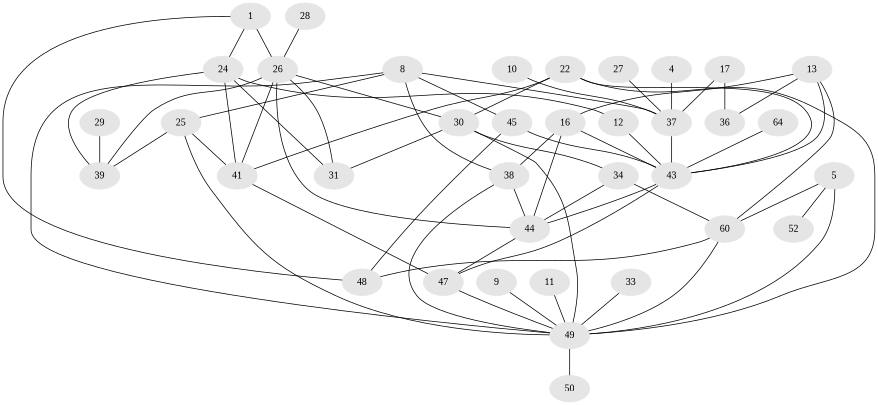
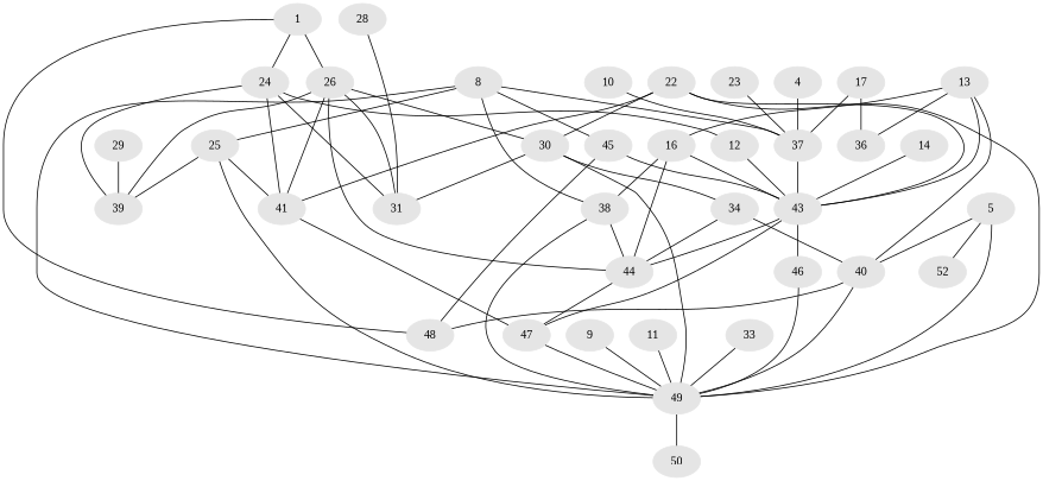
  graph {
    fontname="Liberation Serif"
    node [color=gray90 fontname="Liberation Serif" style=filled]
    edge [fontname="Liberation Serif" weight=1.0]
    1
    24
    26
    48
    12
    41
    31
    39
    44
    30
    43
    47
+   46
    4
    37
    n16 [label=52]
    5
-   40 [label=60]
+   40
    49
    50
    8
    25
    n23 [label=45]
    38
    9
    10
    11
    13
    16
    36
-   14 [label=64]
+   14
    17
    22
    34
-   23 [label=27]
+   23
    28
    29
    33
    1 -- 24
    1 -- 26 [weight=2.0]
    1 -- 48
    24 -- 12
    24 -- 41
    24 -- 31
    24 -- 39 [weight=2.0]
    26 -- 41
    26 -- 31 [weight=2.0]
    26 -- 39
    26 -- 44
    26 -- 30
    12 -- 43
    41 -- 47
    44 -- 47
    30 -- 31
    30 -- 49
    30 -- 34
    43 -- 44
    43 -- 47
+   43 -- 46
    47 -- 49
+   46 -- 49
    4 -- 37
    37 -- 43 [weight=3.0]
    5 -- n16
    5 -- 40
    5 -- 49
    40 -- 48
    40 -- 49
    49 -- 50
    8 -- 37
    8 -- 49
    8 -- 25
    8 -- n23
    8 -- 38
    25 -- 41
    25 -- 39
    25 -- 49
    n23 -- 48
    n23 -- 43 [weight=2.0]
    38 -- 44
    38 -- 49
    9 -- 49
    10 -- 37
    11 -- 49
    13 -- 43
    13 -- 40
    13 -- 16
    13 -- 36
    16 -- 44
    16 -- 43
    16 -- 38 [weight=2.0]
    14 -- 43
    17 -- 37
    17 -- 36
    22 -- 41
    22 -- 30
    22 -- 43
    22 -- 49
    34 -- 44
    34 -- 40
    23 -- 37
-   28 -- 26
+   28 -- 31
    29 -- 39
    33 -- 49
  }
